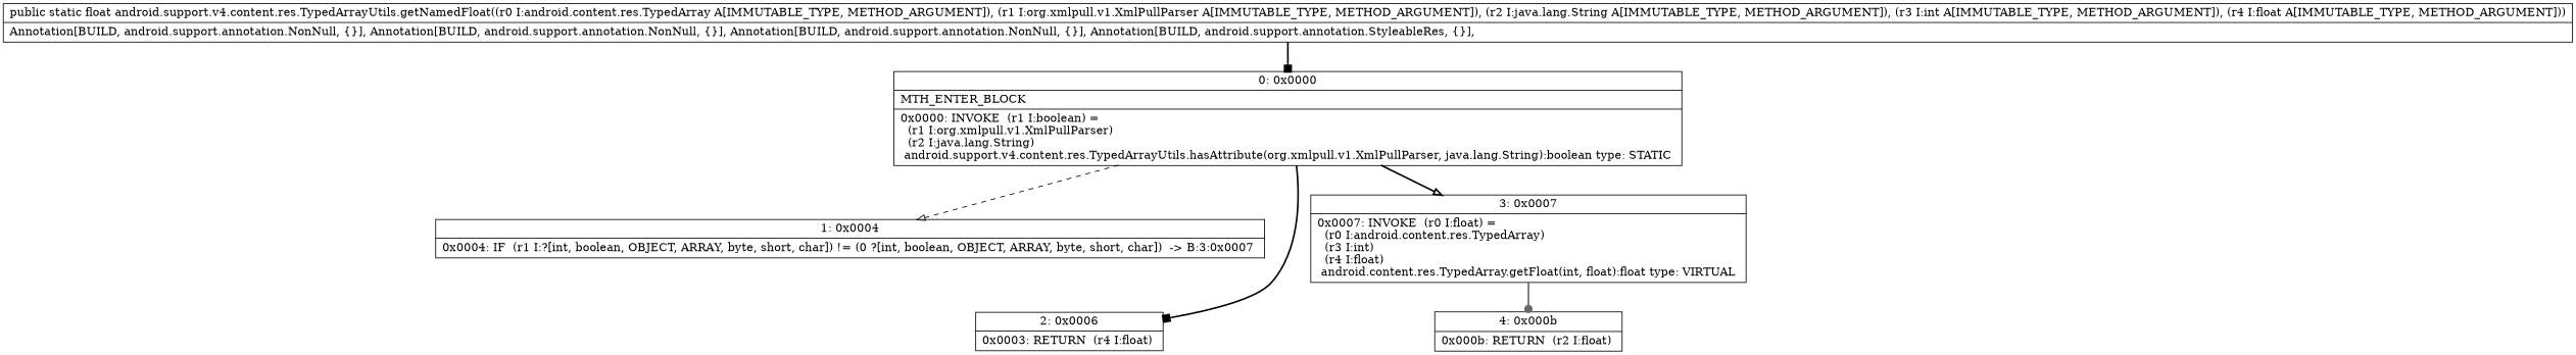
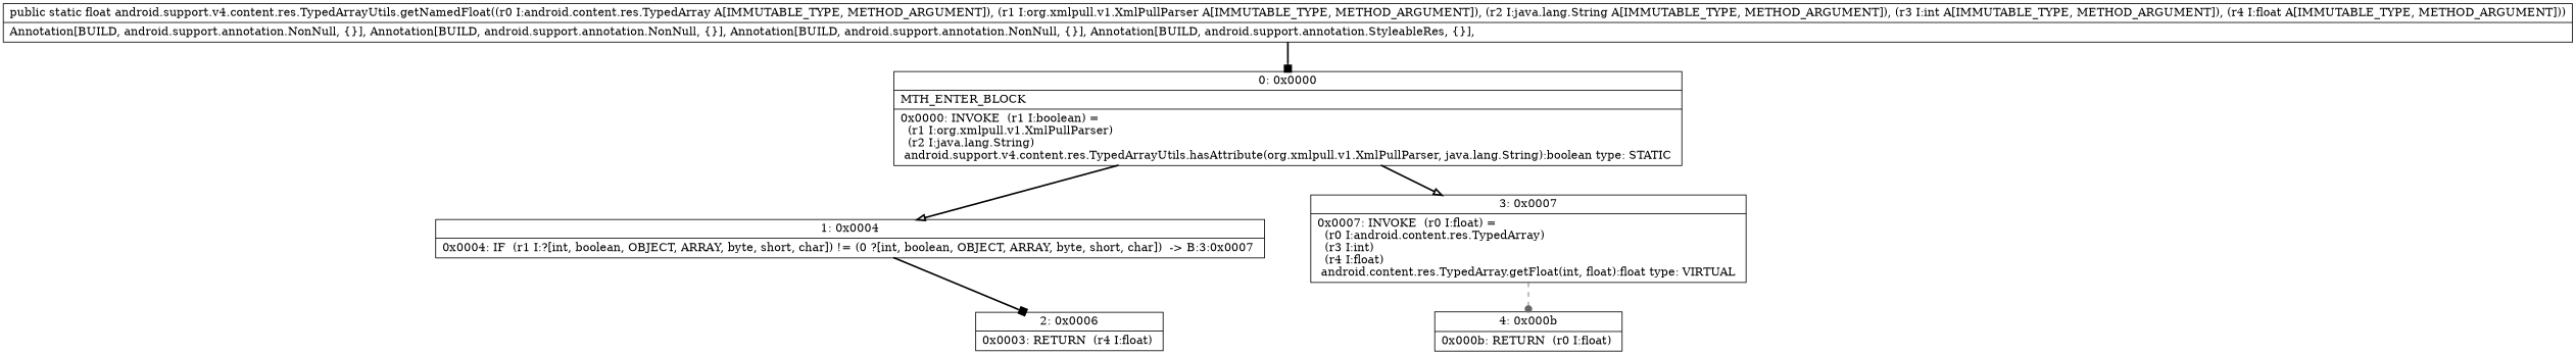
  digraph {
    node [shape=record]
    edge [arrowhead=onormal color=black style=bold]
    n1 [label="{0\:\ 0x0000|MTH_ENTER_BLOCK\l|0x0000: INVOKE  (r1 I:boolean) = \l  (r1 I:org.xmlpull.v1.XmlPullParser)\l  (r2 I:java.lang.String)\l android.support.v4.content.res.TypedArrayUtils.hasAttribute(org.xmlpull.v1.XmlPullParser, java.lang.String):boolean type: STATIC \l}"]
    n2 [label="{1\:\ 0x0004|0x0004: IF  (r1 I:?[int, boolean, OBJECT, ARRAY, byte, short, char]) != (0 ?[int, boolean, OBJECT, ARRAY, byte, short, char])  \-\> B:3:0x0007 \l}"]
    n3 [label="{3\:\ 0x0007|0x0007: INVOKE  (r0 I:float) = \l  (r0 I:android.content.res.TypedArray)\l  (r3 I:int)\l  (r4 I:float)\l android.content.res.TypedArray.getFloat(int, float):float type: VIRTUAL \l}"]
    n4 [label="{2\:\ 0x0006|0x0003: RETURN  (r4 I:float) \l}"]
-   n5 [label="{4\:\ 0x000b|0x000b: RETURN  (r2 I:float) \l}"]
+   n5 [label="{4\:\ 0x000b|0x000b: RETURN  (r0 I:float) \l}"]
    n6 [label="{public static float android.support.v4.content.res.TypedArrayUtils.getNamedFloat((r0 I:android.content.res.TypedArray A[IMMUTABLE_TYPE, METHOD_ARGUMENT]), (r1 I:org.xmlpull.v1.XmlPullParser A[IMMUTABLE_TYPE, METHOD_ARGUMENT]), (r2 I:java.lang.String A[IMMUTABLE_TYPE, METHOD_ARGUMENT]), (r3 I:int A[IMMUTABLE_TYPE, METHOD_ARGUMENT]), (r4 I:float A[IMMUTABLE_TYPE, METHOD_ARGUMENT]))  | Annotation[BUILD, android.support.annotation.NonNull, \{\}], Annotation[BUILD, android.support.annotation.NonNull, \{\}], Annotation[BUILD, android.support.annotation.NonNull, \{\}], Annotation[BUILD, android.support.annotation.StyleableRes, \{\}], \l}"]
-   n1 -> n2 [style=dashed]
+   n1 -> n2
    n1 -> n3
-   n1 -> n4 [arrowhead=box]
-   n3 -> n5 [arrowhead=dot color=gray40]
+   n2 -> n4 [arrowhead=box]
+   n3 -> n5 [arrowhead=dot color=gray40 style=dashed]
    n6 -> n1 [arrowhead=box]
  }
